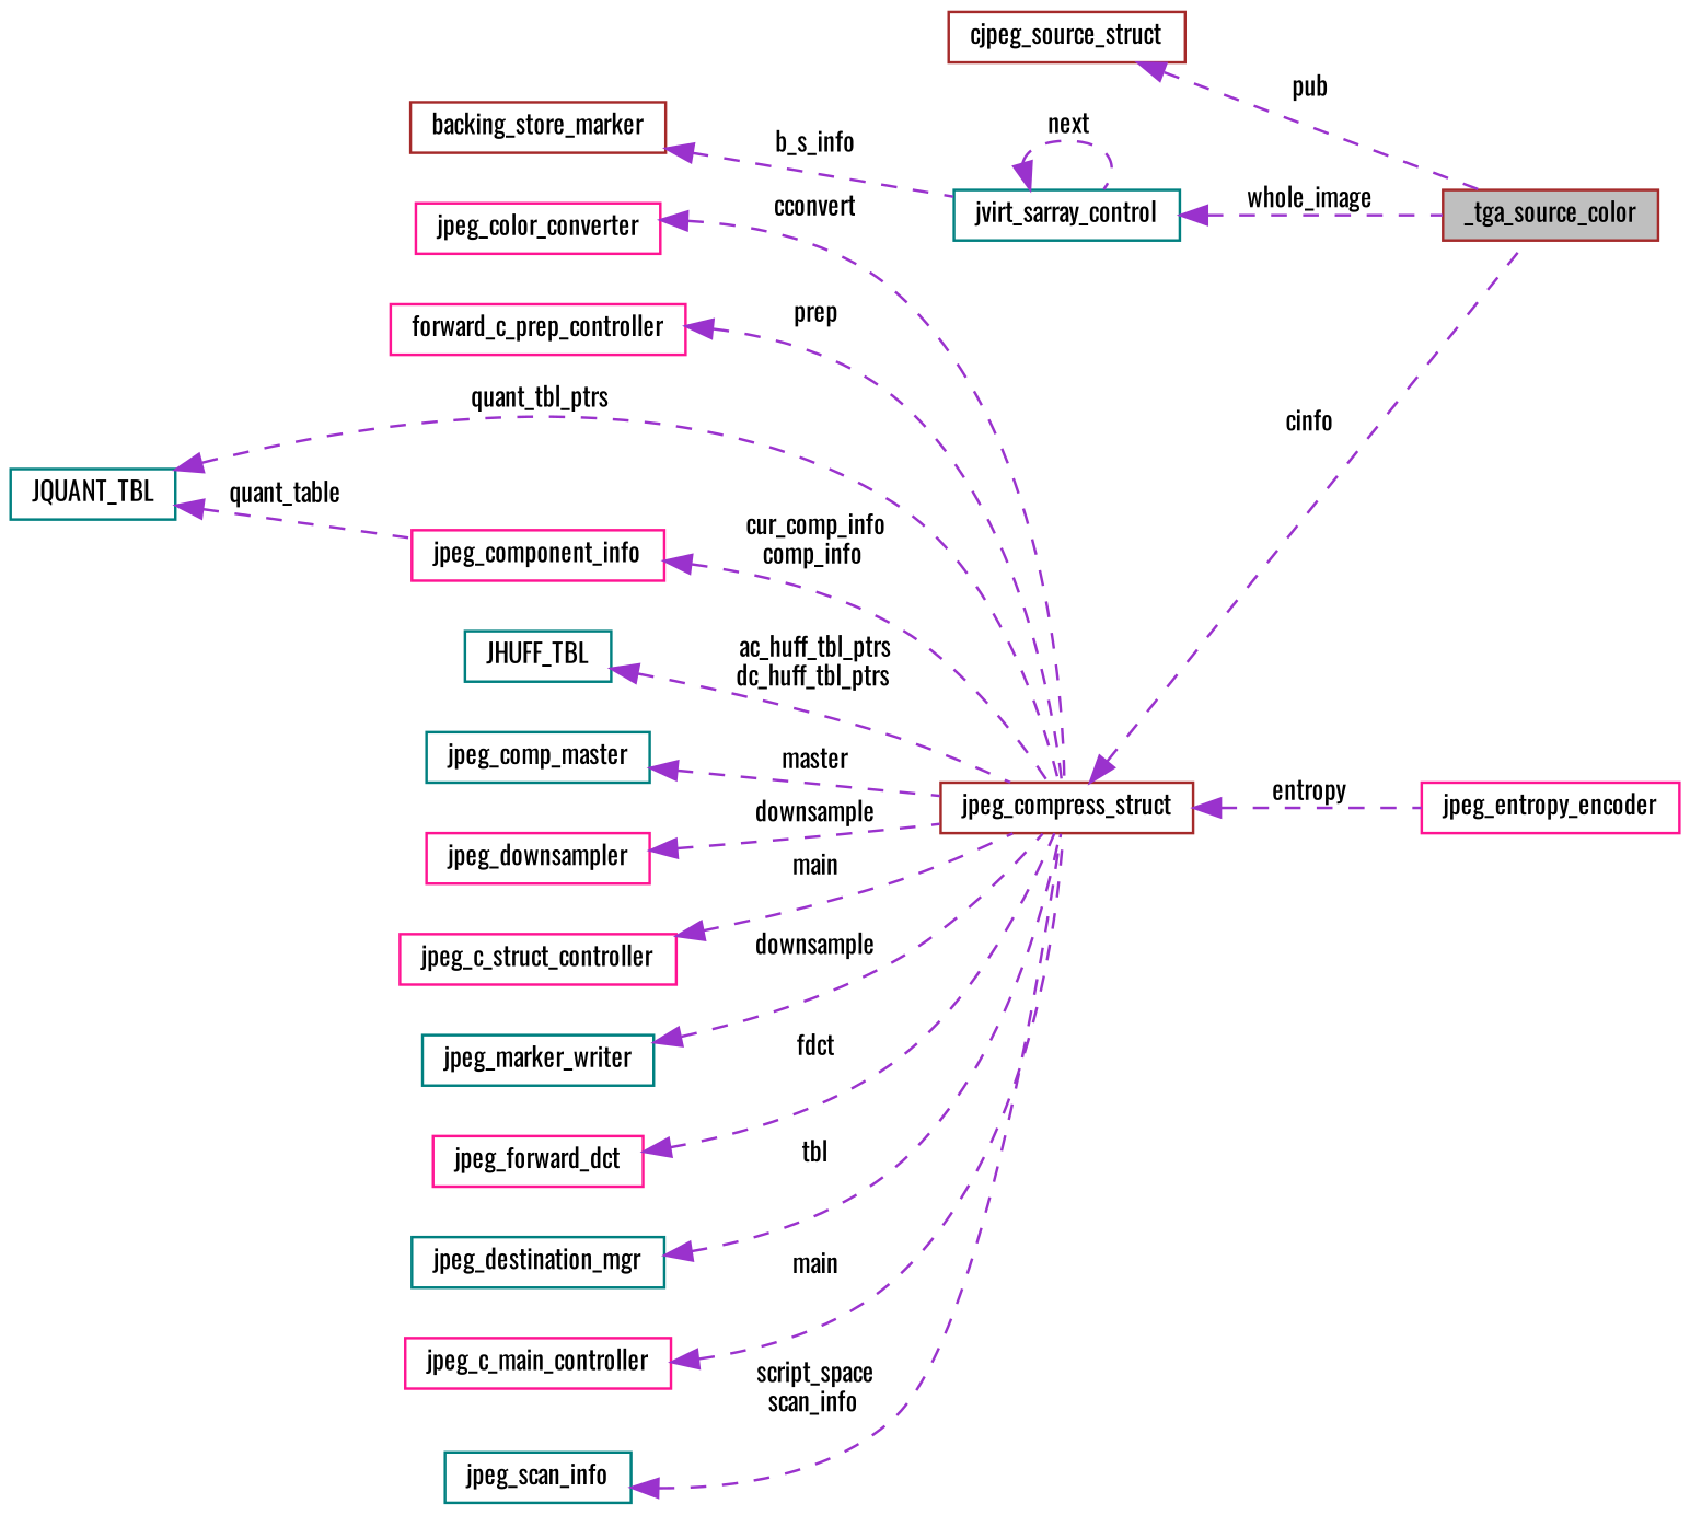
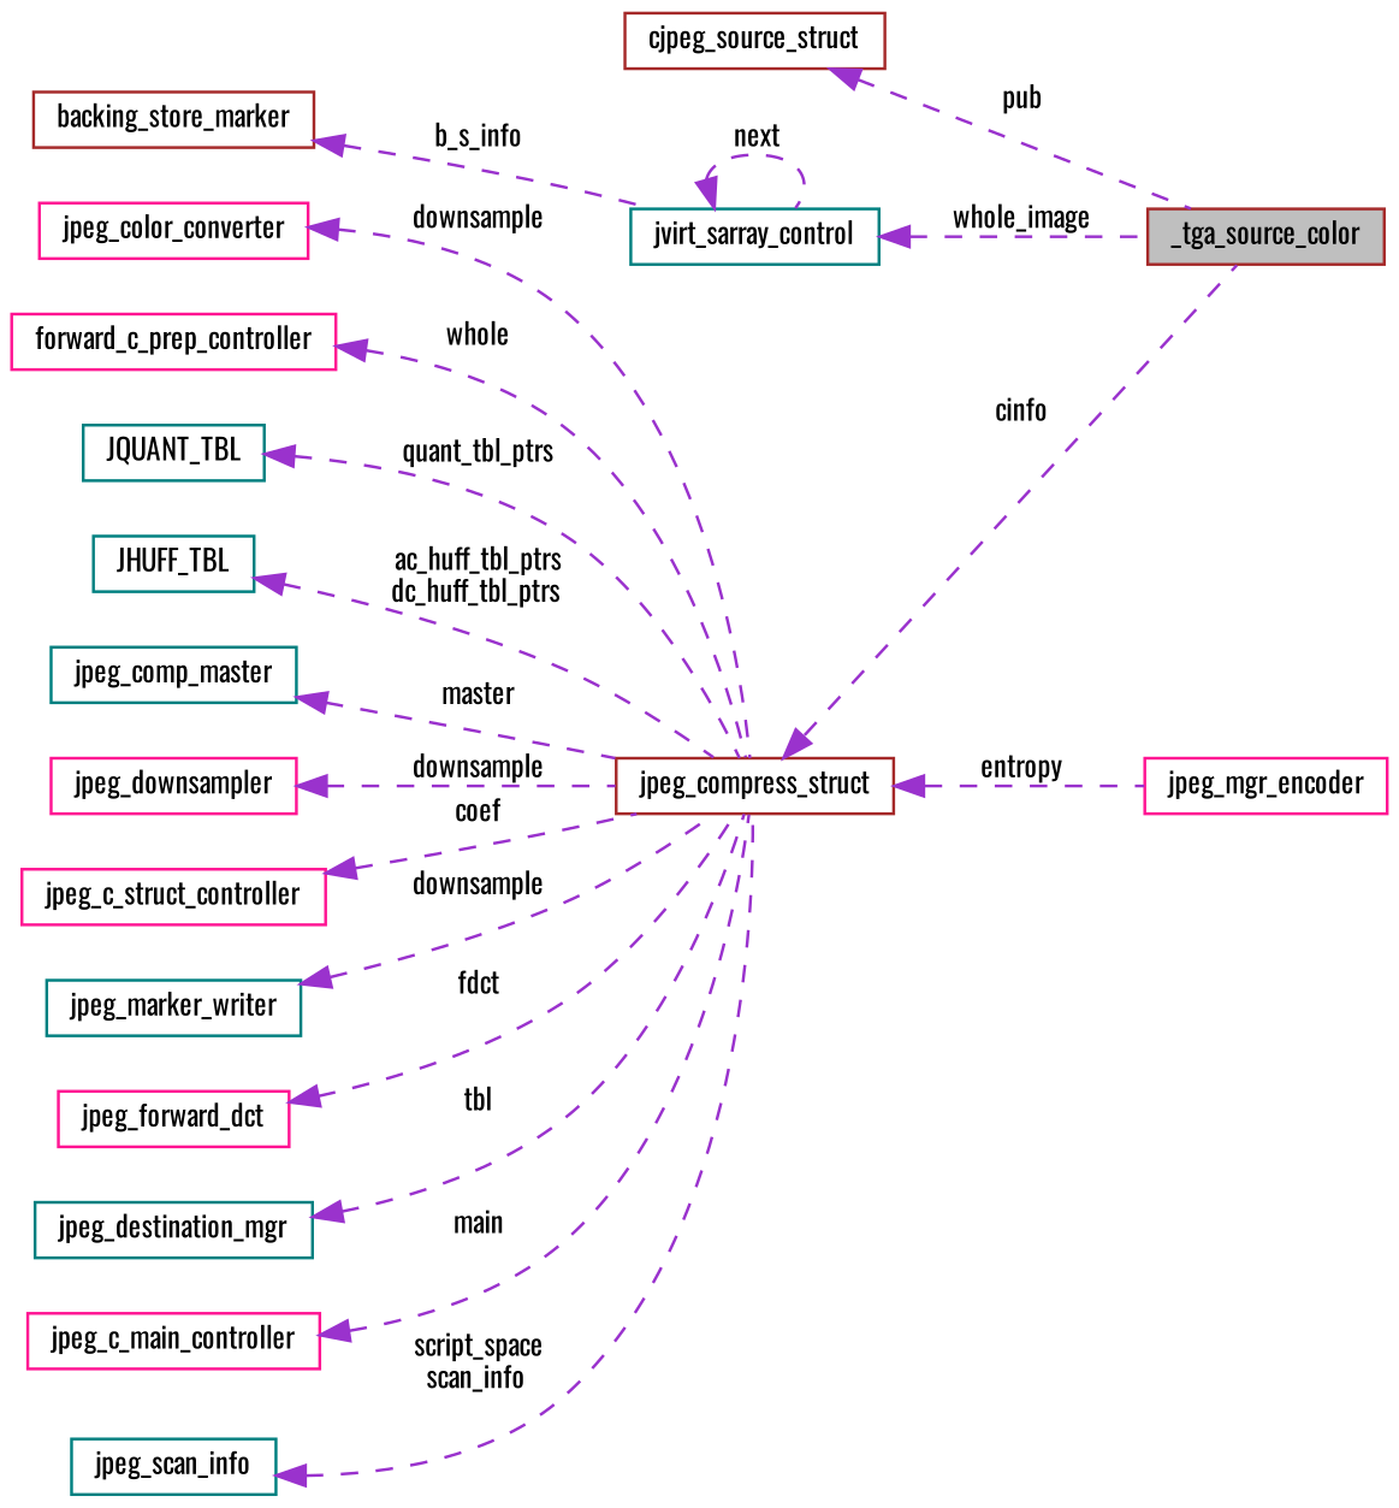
  digraph {
    fontname=Oswald
    rankdir=LR
    node [color=deeppink fillcolor=white fontname=Oswald fontsize=10 shape=record style=filled]
    edge [color=darkorchid3 dir=back fontname=Oswald fontsize=10 labelfontname=Helvetica labelfontsize=10 style=dashed]
    n1 [color=brown fillcolor=grey75 fontcolor=black height=0.2 label=_tga_source_color width=0.4]
    n2 [color=teal height=0.2 label=jvirt_sarray_control width=0.4]
    n3 [color=brown height=0.2 label=backing_store_marker width=0.4]
    n4 [color=brown height=0.2 label=jpeg_compress_struct width=0.4]
-   n5 [height=0.2 label=jpeg_entropy_encoder width=0.4]
+   n5 [height=0.2 label=jpeg_mgr_encoder width=0.4]
    n6 [height=0.2 label=forward_c_prep_controller width=0.4]
    n7 [color=teal height=0.2 label=JQUANT_TBL width=0.4]
-   n8 [height=0.2 label=jpeg_component_info width=0.4]
    n9 [color=teal height=0.2 label=JHUFF_TBL width=0.4]
    n10 [color=teal height=0.2 label=jpeg_comp_master width=0.4]
    n11 [height=0.2 label=jpeg_downsampler width=0.4]
    n12 [height=0.2 label=jpeg_c_struct_controller width=0.4]
    n13 [color=teal height=0.2 label=jpeg_marker_writer width=0.4]
    n14 [height=0.2 label=jpeg_forward_dct width=0.4]
    n15 [color=teal height=0.2 label=jpeg_destination_mgr width=0.4]
    n16 [height=0.2 label=jpeg_c_main_controller width=0.4]
    n17 [color=teal height=0.2 label=jpeg_scan_info width=0.4]
    n18 [height=0.2 label=jpeg_color_converter width=0.4]
    n19 [color=brown height=0.2 label=cjpeg_source_struct width=0.4]
    n2 -> n1 [label=" whole_image"]
    n2 -> n2 [label=" next"]
    n3 -> n2 [label=" b_s_info"]
    n4 -> n1 [label=" cinfo"]
    n4 -> n5 [label=" entropy"]
-   n6 -> n4 [label=" prep"]
+   n6 -> n4 [label=" whole"]
    n7 -> n4 [label=" quant_tbl_ptrs"]
-   n7 -> n8 [label=" quant_table"]
-   n8 -> n4 [label=" cur_comp_info\ncomp_info"]
    n9 -> n4 [label=" ac_huff_tbl_ptrs\ndc_huff_tbl_ptrs"]
    n10 -> n4 [label=" master"]
    n11 -> n4 [label=" downsample"]
-   n12 -> n4 [label=" main"]
+   n12 -> n4 [label=" coef"]
    n13 -> n4 [label=" downsample"]
    n14 -> n4 [label=" fdct"]
    n15 -> n4 [label=" tbl"]
    n16 -> n4 [label=" main"]
    n17 -> n4 [label=" script_space\nscan_info"]
-   n18 -> n4 [label=" cconvert"]
+   n18 -> n4 [label=" downsample"]
    n19 -> n1 [label=" pub"]
  }
